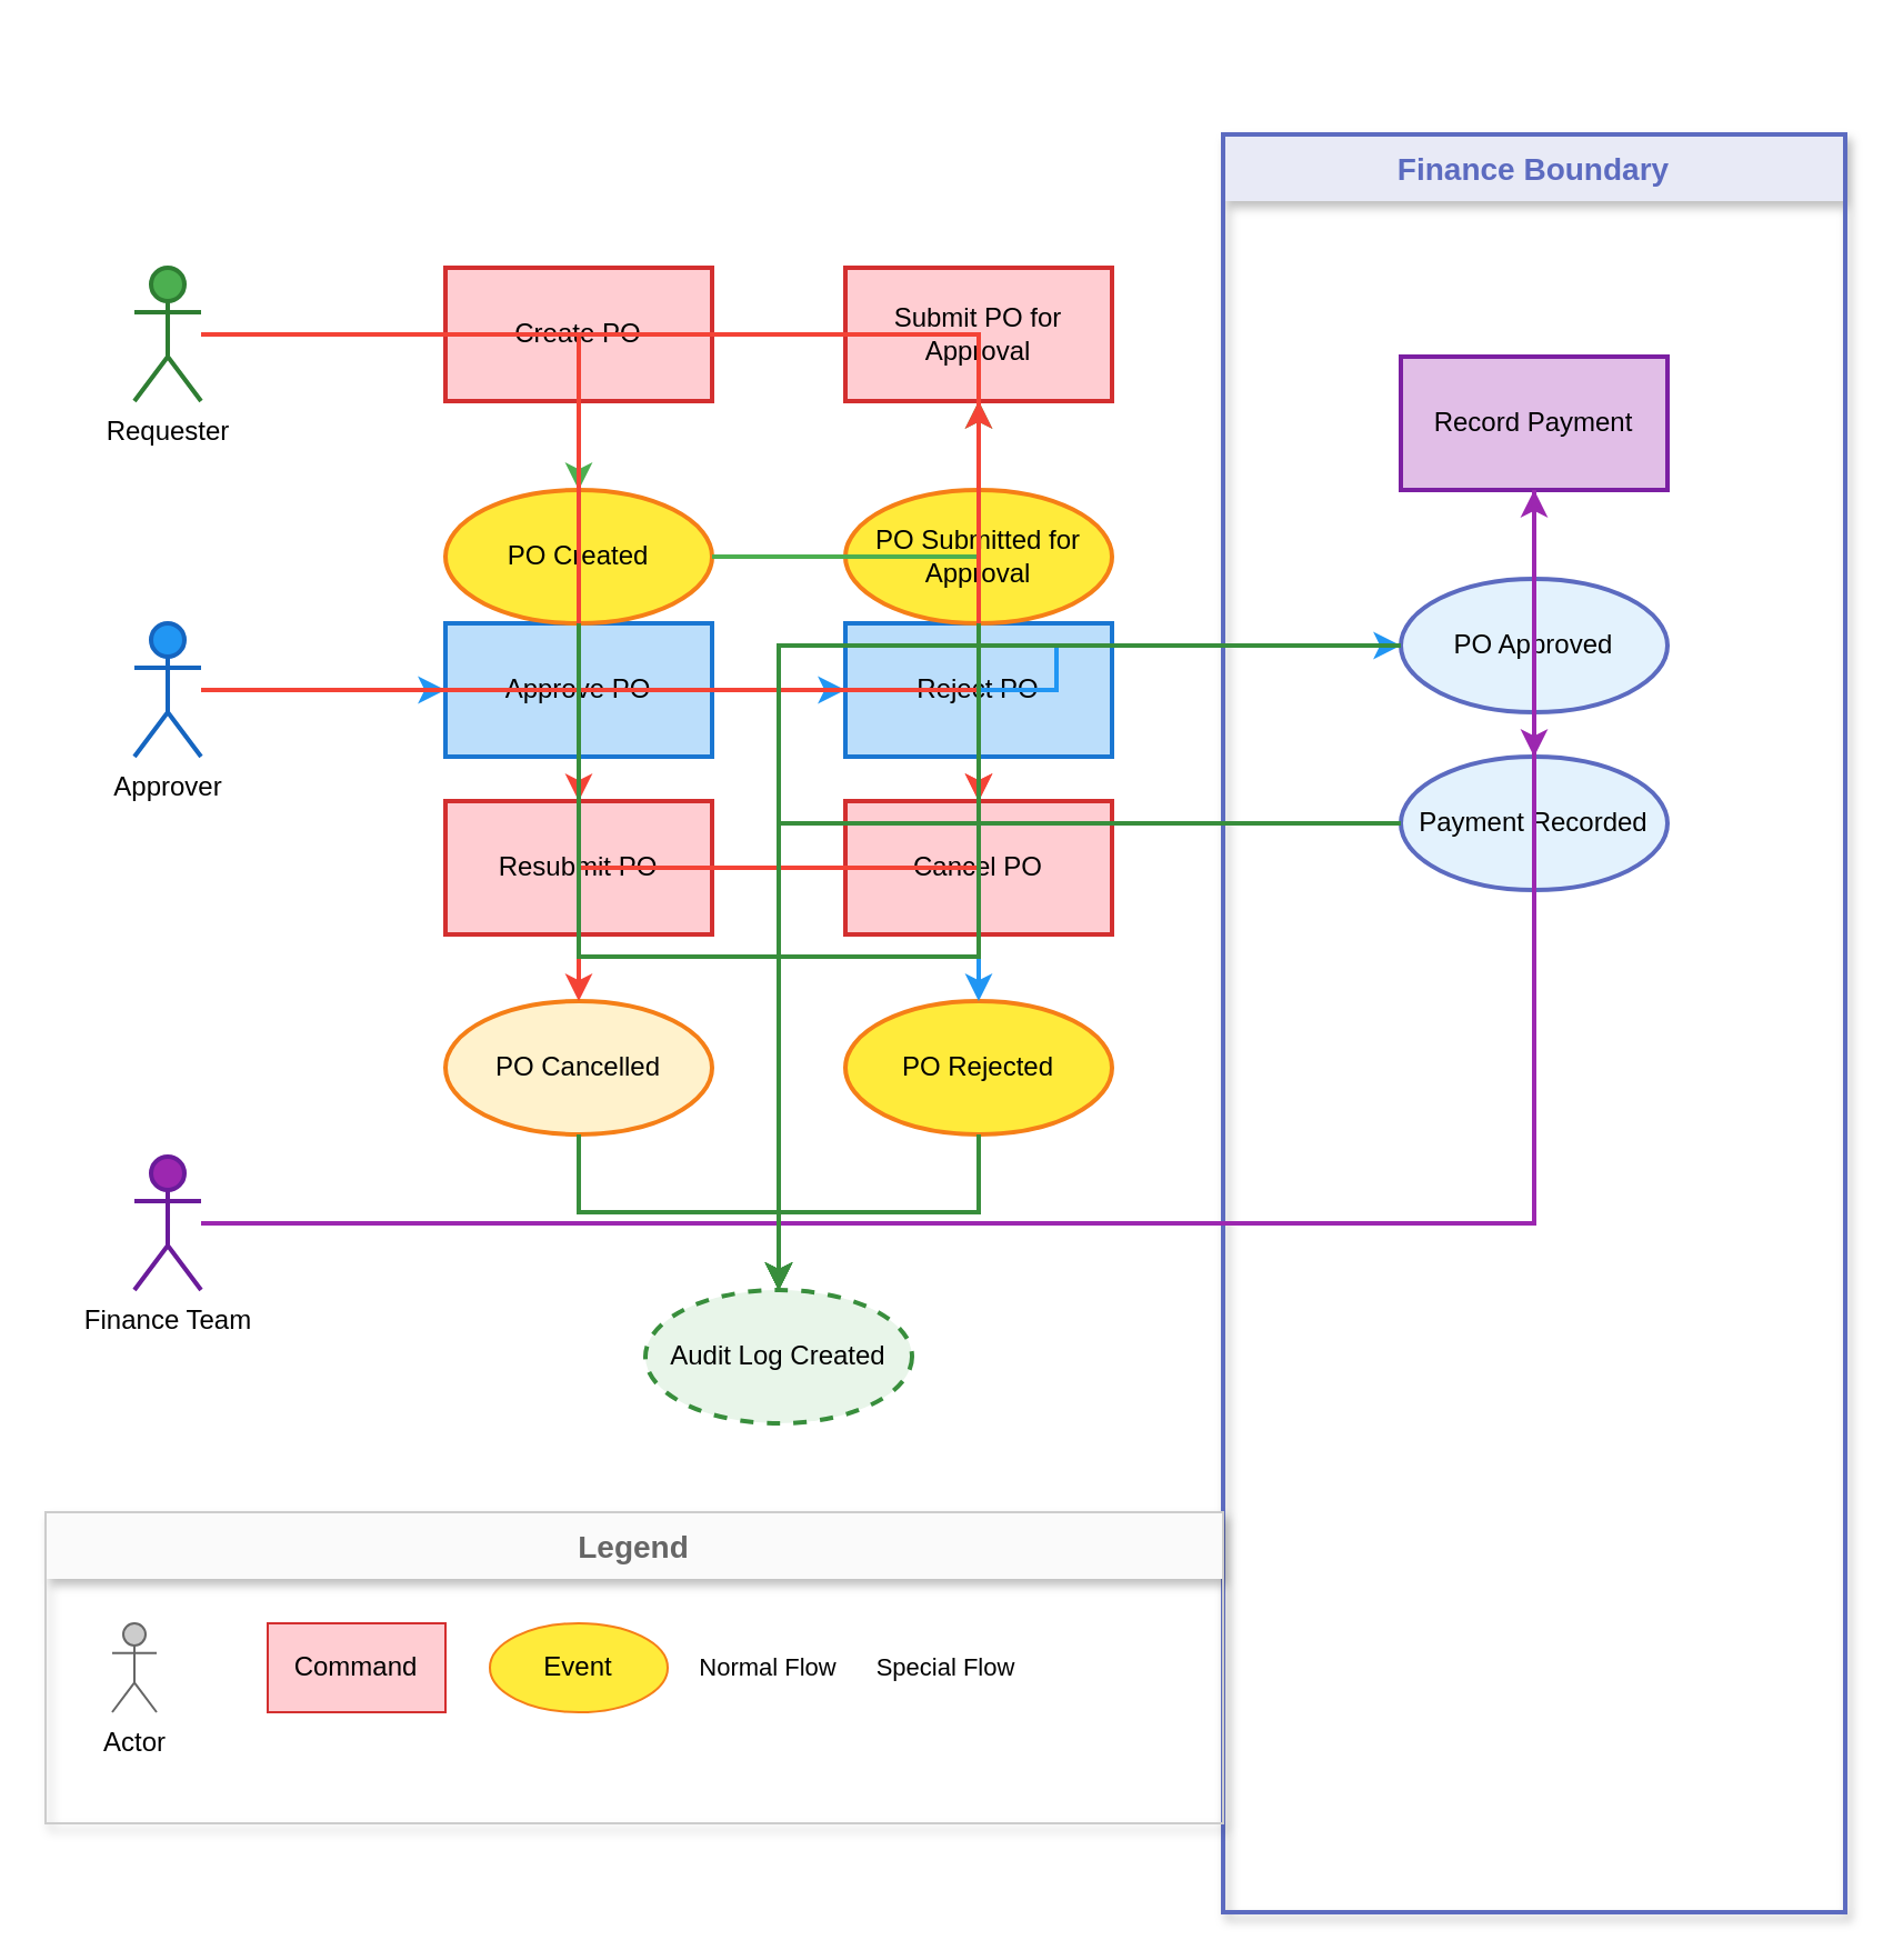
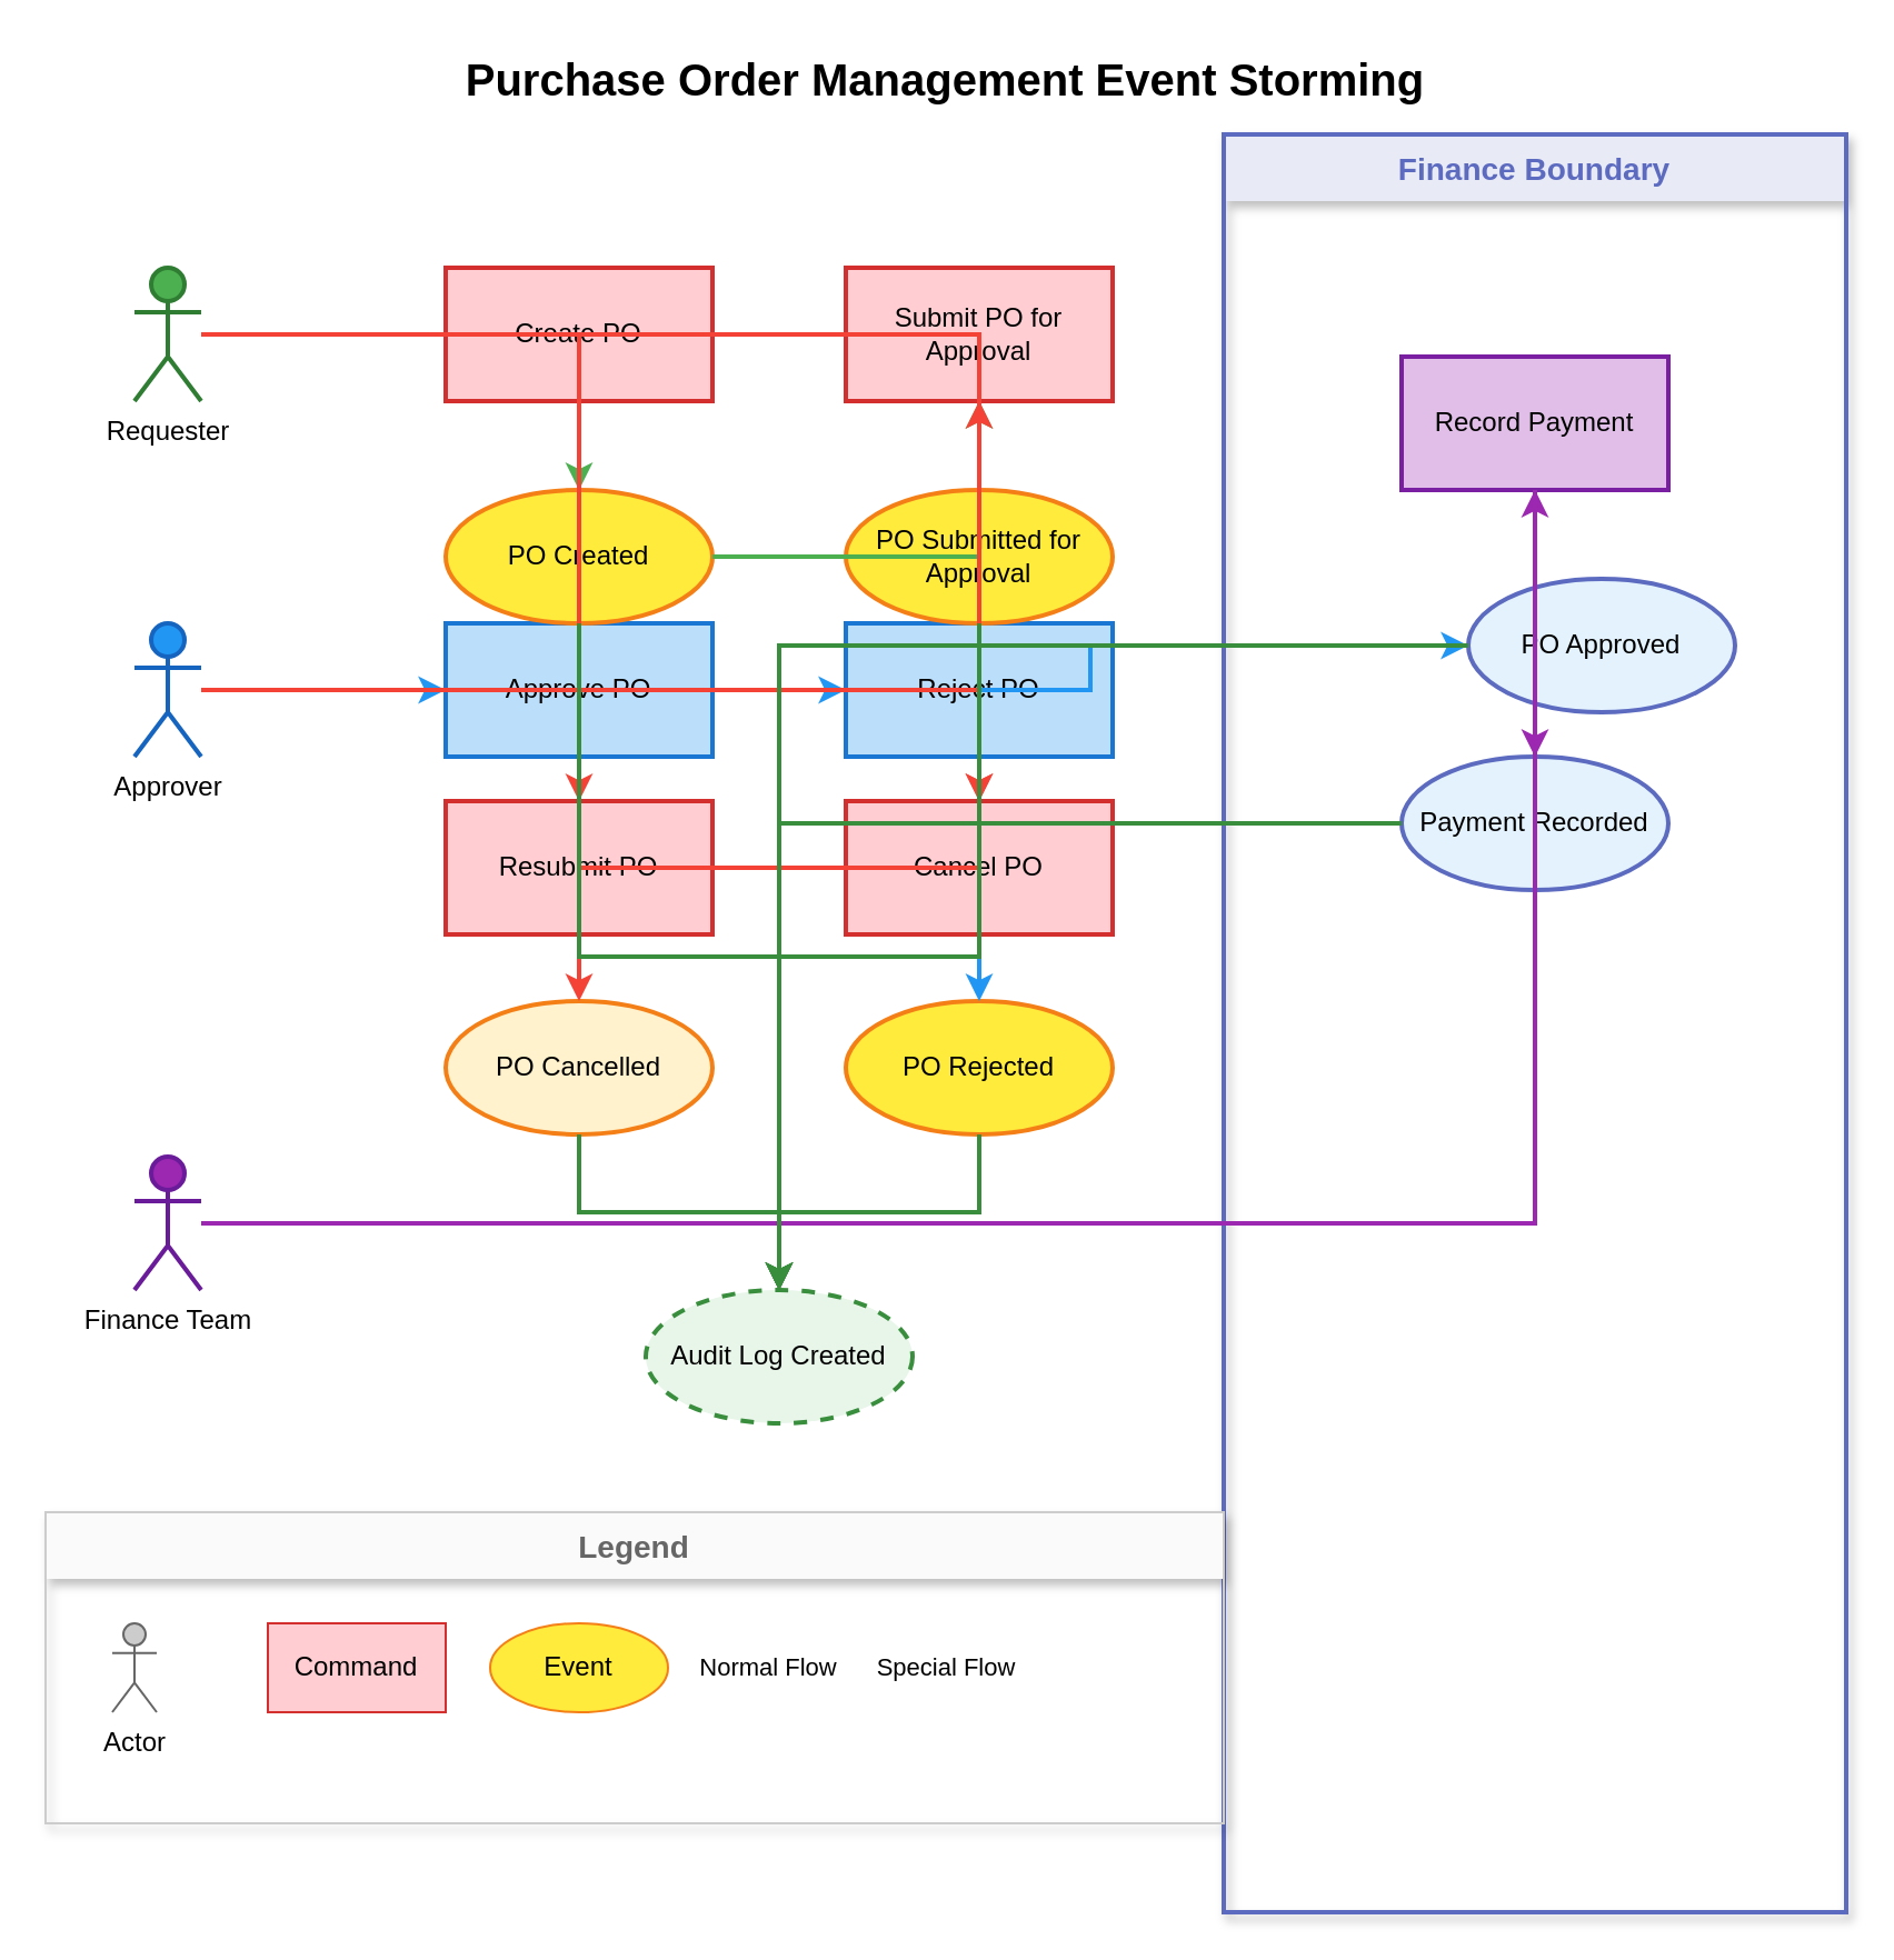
  <mxCell id="0" />
  <mxCell id="1" parent="0" />
+ <mxCell id="2" value="Purchase Order Management Event Storming" style="text;html=1;strokeColor=none;fillColor=none;align=center;verticalAlign=middle;whiteSpace=wrap;rounded=0;fontSize=20;fontStyle=1;fontColor=#000000;" vertex="1" parent="1"><mxGeometry x="200" y="20" width="450" height="30" as="geometry" /></mxCell>
  <mxCell id="3" value="Finance Boundary" style="swimlane;startSize=30;horizontal=1;strokeColor=#5C6BC0;strokeWidth=2;fillColor=#E8EAF6;fontColor=#5C6BC0;swimlaneLine=0;glass=0;shadow=1;fontSize=14;fontStyle=1;" vertex="1" parent="1"><mxGeometry x="550" y="60" width="280" height="800" as="geometry" /></mxCell>
  <mxCell id="4" value="Requester" style="shape=umlActor;verticalLabelPosition=bottom;verticalAlign=top;html=1;outlineConnect=0;fillColor=#4CAF50;strokeColor=#2E7D32;strokeWidth=2;" vertex="1" parent="1"><mxGeometry x="60" y="120" width="30" height="60" as="geometry" /></mxCell>
  <mxCell id="5" value="Approver" style="shape=umlActor;verticalLabelPosition=bottom;verticalAlign=top;html=1;outlineConnect=0;fillColor=#2196F3;strokeColor=#1565C0;strokeWidth=2;" vertex="1" parent="1"><mxGeometry x="60" y="280" width="30" height="60" as="geometry" /></mxCell>
  <mxCell id="6" value="Finance Team" style="shape=umlActor;verticalLabelPosition=bottom;verticalAlign=top;html=1;outlineConnect=0;fillColor=#9C27B0;strokeColor=#6A1B9A;strokeWidth=2;" vertex="1" parent="1"><mxGeometry x="60" y="520" width="30" height="60" as="geometry" /></mxCell>
  <mxCell id="7" value="Create PO" style="rounded=0;whiteSpace=wrap;html=1;fillColor=#FFCDD2;strokeColor=#D32F2F;strokeWidth=2;fontSize=12;" vertex="1" parent="1"><mxGeometry x="200" y="120" width="120" height="60" as="geometry" /></mxCell>
  <mxCell id="8" value="Submit PO for Approval" style="rounded=0;whiteSpace=wrap;html=1;fillColor=#FFCDD2;strokeColor=#D32F2F;strokeWidth=2;fontSize=12;" vertex="1" parent="1"><mxGeometry x="380" y="120" width="120" height="60" as="geometry" /></mxCell>
  <mxCell id="9" value="Approve PO" style="rounded=0;whiteSpace=wrap;html=1;fillColor=#BBDEFB;strokeColor=#1976D2;strokeWidth=2;fontSize=12;" vertex="1" parent="1"><mxGeometry x="200" y="280" width="120" height="60" as="geometry" /></mxCell>
  <mxCell id="10" value="Reject PO" style="rounded=0;whiteSpace=wrap;html=1;fillColor=#BBDEFB;strokeColor=#1976D2;strokeWidth=2;fontSize=12;" vertex="1" parent="1"><mxGeometry x="380" y="280" width="120" height="60" as="geometry" /></mxCell>
  <mxCell id="11" value="Resubmit PO" style="rounded=0;whiteSpace=wrap;html=1;fillColor=#FFCDD2;strokeColor=#D32F2F;strokeWidth=2;fontSize=12;" vertex="1" parent="1"><mxGeometry x="200" y="360" width="120" height="60" as="geometry" /></mxCell>
  <mxCell id="12" value="Cancel PO" style="rounded=0;whiteSpace=wrap;html=1;fillColor=#FFCDD2;strokeColor=#D32F2F;strokeWidth=2;fontSize=12;" vertex="1" parent="1"><mxGeometry x="380" y="360" width="120" height="60" as="geometry" /></mxCell>
  <mxCell id="13" value="Record Payment" style="rounded=0;whiteSpace=wrap;html=1;fillColor=#E1BEE7;strokeColor=#7B1FA2;strokeWidth=2;fontSize=12;" vertex="1" parent="3"><mxGeometry x="80" y="100" width="120" height="60" as="geometry" /></mxCell>
  <mxCell id="14" value="PO Created" style="ellipse;whiteSpace=wrap;html=1;fillColor=#FFEB3B;strokeColor=#F57F17;strokeWidth=2;fontSize=12;" vertex="1" parent="1"><mxGeometry x="200" y="220" width="120" height="60" as="geometry" /></mxCell>
  <mxCell id="15" value="PO Submitted for Approval" style="ellipse;whiteSpace=wrap;html=1;fillColor=#FFEB3B;strokeColor=#F57F17;strokeWidth=2;fontSize=12;" vertex="1" parent="1"><mxGeometry x="380" y="220" width="120" height="60" as="geometry" /></mxCell>
- <mxCell id="16" value="PO Approved" style="ellipse;whiteSpace=wrap;html=1;fillColor=#E3F2FD;strokeColor=#5C6BC0;strokeWidth=2;fontSize=12;" vertex="1" parent="3"><mxGeometry x="80" y="200" width="120" height="60" as="geometry" /></mxCell>
+ <mxCell id="16" value="PO Approved" style="ellipse;whiteSpace=wrap;html=1;fillColor=#E3F2FD;strokeColor=#5C6BC0;strokeWidth=2;fontSize=12;" vertex="1" parent="3"><mxGeometry x="110" y="200" width="120" height="60" as="geometry" /></mxCell>
  <mxCell id="17" value="PO Rejected" style="ellipse;whiteSpace=wrap;html=1;fillColor=#FFEB3B;strokeColor=#F57F17;strokeWidth=2;fontSize=12;" vertex="1" parent="1"><mxGeometry x="380" y="450" width="120" height="60" as="geometry" /></mxCell>
  <mxCell id="18" value="PO Cancelled" style="ellipse;whiteSpace=wrap;html=1;fillColor=#fff2cc;strokeColor=#F57F17;strokeWidth=2;fontSize=12;" vertex="1" parent="1"><mxGeometry x="200" y="450" width="120" height="60" as="geometry" /></mxCell>
  <mxCell id="19" value="Payment Recorded" style="ellipse;whiteSpace=wrap;html=1;fillColor=#E3F2FD;strokeColor=#5C6BC0;strokeWidth=2;fontSize=12;" vertex="1" parent="3"><mxGeometry x="80" y="280" width="120" height="60" as="geometry" /></mxCell>
  <mxCell id="20" value="Audit Log Created" style="ellipse;whiteSpace=wrap;html=1;fillColor=#E8F5E9;strokeColor=#388E3C;strokeWidth=2;fontSize=12;dashed=1;" vertex="1" parent="1"><mxGeometry x="290" y="580" width="120" height="60" as="geometry" /></mxCell>
  <mxCell id="21" style="edgeStyle=orthogonalEdgeStyle;rounded=0;orthogonalLoop=1;jettySize=auto;html=1;strokeColor=#4CAF50;strokeWidth=2;" edge="1" parent="1" source="7" target="14"><mxGeometry relative="1" as="geometry" /></mxCell>
  <mxCell id="22" style="edgeStyle=orthogonalEdgeStyle;rounded=0;orthogonalLoop=1;jettySize=auto;html=1;strokeColor=#4CAF50;strokeWidth=2;" edge="1" parent="1" source="14" target="8"><mxGeometry relative="1" as="geometry" /></mxCell>
  <mxCell id="23" style="edgeStyle=orthogonalEdgeStyle;rounded=0;orthogonalLoop=1;jettySize=auto;html=1;strokeColor=#2196F3;strokeWidth=2;" edge="1" parent="1" source="5" target="9"><mxGeometry relative="1" as="geometry" /></mxCell>
  <mxCell id="24" style="edgeStyle=orthogonalEdgeStyle;rounded=0;orthogonalLoop=1;jettySize=auto;html=1;strokeColor=#2196F3;strokeWidth=2;" edge="1" parent="1" source="9" target="16"><mxGeometry relative="1" as="geometry" /></mxCell>
  <mxCell id="25" style="edgeStyle=orthogonalEdgeStyle;rounded=0;orthogonalLoop=1;jettySize=auto;html=1;strokeColor=#2196F3;strokeWidth=2;" edge="1" parent="1" source="5" target="10"><mxGeometry relative="1" as="geometry" /></mxCell>
  <mxCell id="26" style="edgeStyle=orthogonalEdgeStyle;rounded=0;orthogonalLoop=1;jettySize=auto;html=1;strokeColor=#2196F3;strokeWidth=2;" edge="1" parent="1" source="10" target="17"><mxGeometry relative="1" as="geometry" /></mxCell>
  <mxCell id="27" style="edgeStyle=orthogonalEdgeStyle;rounded=0;orthogonalLoop=1;jettySize=auto;html=1;strokeColor=#F44336;strokeWidth=2;" edge="1" parent="1" source="4" target="11"><mxGeometry relative="1" as="geometry" /></mxCell>
  <mxCell id="28" style="edgeStyle=orthogonalEdgeStyle;rounded=0;orthogonalLoop=1;jettySize=auto;html=1;strokeColor=#F44336;strokeWidth=2;strokeDasharray=3 3;" edge="1" parent="1" source="11" target="8"><mxGeometry relative="1" as="geometry" /></mxCell>
  <mxCell id="29" style="edgeStyle=orthogonalEdgeStyle;rounded=0;orthogonalLoop=1;jettySize=auto;html=1;strokeColor=#F44336;strokeWidth=2;" edge="1" parent="1" source="4" target="12"><mxGeometry relative="1" as="geometry" /></mxCell>
  <mxCell id="30" style="edgeStyle=orthogonalEdgeStyle;rounded=0;orthogonalLoop=1;jettySize=auto;html=1;strokeColor=#F44336;strokeWidth=2;" edge="1" parent="1" source="5" target="12"><mxGeometry relative="1" as="geometry" /></mxCell>
  <mxCell id="31" style="edgeStyle=orthogonalEdgeStyle;rounded=0;orthogonalLoop=1;jettySize=auto;html=1;strokeColor=#F44336;strokeWidth=2;" edge="1" parent="1" source="12" target="18"><mxGeometry relative="1" as="geometry" /></mxCell>
  <mxCell id="32" style="edgeStyle=orthogonalEdgeStyle;rounded=0;orthogonalLoop=1;jettySize=auto;html=1;strokeColor=#9C27B0;strokeWidth=2;" edge="1" parent="1" source="6" target="13"><mxGeometry relative="1" as="geometry" /></mxCell>
  <mxCell id="33" style="edgeStyle=orthogonalEdgeStyle;rounded=0;orthogonalLoop=1;jettySize=auto;html=1;strokeColor=#9C27B0;strokeWidth=2;" edge="1" parent="1" source="13" target="19"><mxGeometry relative="1" as="geometry" /></mxCell>
  <mxCell id="34" style="edgeStyle=orthogonalEdgeStyle;rounded=0;orthogonalLoop=1;jettySize=auto;html=1;strokeColor=#388E3C;strokeWidth=2;strokeDasharray=3 3;" edge="1" parent="1" source="14" target="20"><mxGeometry relative="1" as="geometry" /></mxCell>
  <mxCell id="35" style="edgeStyle=orthogonalEdgeStyle;rounded=0;orthogonalLoop=1;jettySize=auto;html=1;strokeColor=#388E3C;strokeWidth=2;strokeDasharray=3 3;" edge="1" parent="1" source="15" target="20"><mxGeometry relative="1" as="geometry" /></mxCell>
  <mxCell id="36" style="edgeStyle=orthogonalEdgeStyle;rounded=0;orthogonalLoop=1;jettySize=auto;html=1;strokeColor=#388E3C;strokeWidth=2;strokeDasharray=3 3;" edge="1" parent="1" source="16" target="20"><mxGeometry relative="1" as="geometry" /></mxCell>
  <mxCell id="37" style="edgeStyle=orthogonalEdgeStyle;rounded=0;orthogonalLoop=1;jettySize=auto;html=1;strokeColor=#388E3C;strokeWidth=2;strokeDasharray=3 3;" edge="1" parent="1" source="17" target="20"><mxGeometry relative="1" as="geometry" /></mxCell>
  <mxCell id="38" style="edgeStyle=orthogonalEdgeStyle;rounded=0;orthogonalLoop=1;jettySize=auto;html=1;strokeColor=#388E3C;strokeWidth=2;strokeDasharray=3 3;" edge="1" parent="1" source="18" target="20"><mxGeometry relative="1" as="geometry" /></mxCell>
  <mxCell id="39" style="edgeStyle=orthogonalEdgeStyle;rounded=0;orthogonalLoop=1;jettySize=auto;html=1;strokeColor=#388E3C;strokeWidth=2;strokeDasharray=3 3;" edge="1" parent="1" source="19" target="20"><mxGeometry relative="1" as="geometry" /></mxCell>
  <mxCell id="40" value="Legend" style="swimlane;startSize=30;horizontal=1;strokeColor=#CCCCCC;strokeWidth=1;fillColor=#FAFAFA;fontColor=#666666;swimlaneLine=0;glass=0;shadow=1;fontSize=14;fontStyle=1;" vertex="1" parent="1"><mxGeometry x="20" y="680" width="530" height="140" as="geometry" /></mxCell>
  <mxCell id="41" value="Actor" style="shape=umlActor;verticalLabelPosition=bottom;verticalAlign=top;html=1;outlineConnect=0;fillColor=#CCCCCC;strokeColor=#666666;" vertex="1" parent="40"><mxGeometry x="30" y="50" width="20" height="40" as="geometry" /></mxCell>
  <mxCell id="42" value="Command" style="rounded=0;whiteSpace=wrap;html=1;fillColor=#FFCDD2;strokeColor=#D32F2F;" vertex="1" parent="40"><mxGeometry x="100" y="50" width="80" height="40" as="geometry" /></mxCell>
  <mxCell id="43" value="Event" style="ellipse;whiteSpace=wrap;html=1;fillColor=#FFEB3B;strokeColor=#F57F17;" vertex="1" parent="40"><mxGeometry x="200" y="50" width="80" height="40" as="geometry" /></mxCell>
  <mxCell id="44" value="Normal Flow" style="endArrow=classic;html=1;strokeColor=#4CAF50;strokeWidth=2;" edge="1" parent="40"><mxGeometry relative="1" as="geometry"><mxPoint x="300" y="70" as="sourcePoint" /><mxPoint x="350" y="70" as="targetPoint" /></mxGeometry></mxCell>
  <mxCell id="45" value="Special Flow" style="endArrow=classic;html=1;strokeColor=#388E3C;strokeWidth=2;strokeDasharray=3 3;" edge="1" parent="40"><mxGeometry relative="1" as="geometry"><mxPoint x="380" y="70" as="sourcePoint" /><mxPoint x="430" y="70" as="targetPoint" /></mxGeometry></mxCell>
